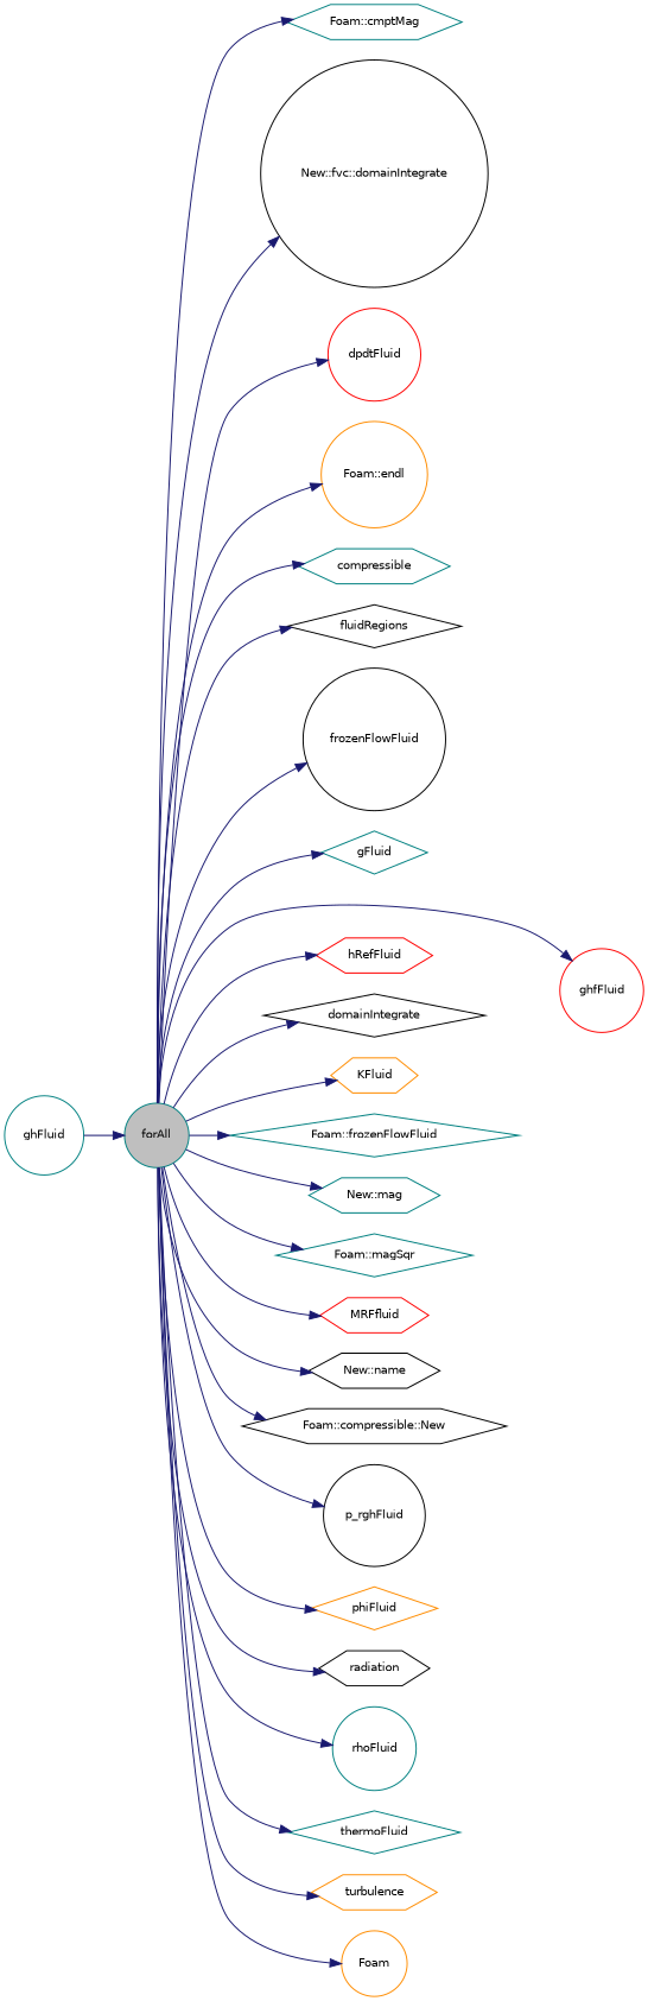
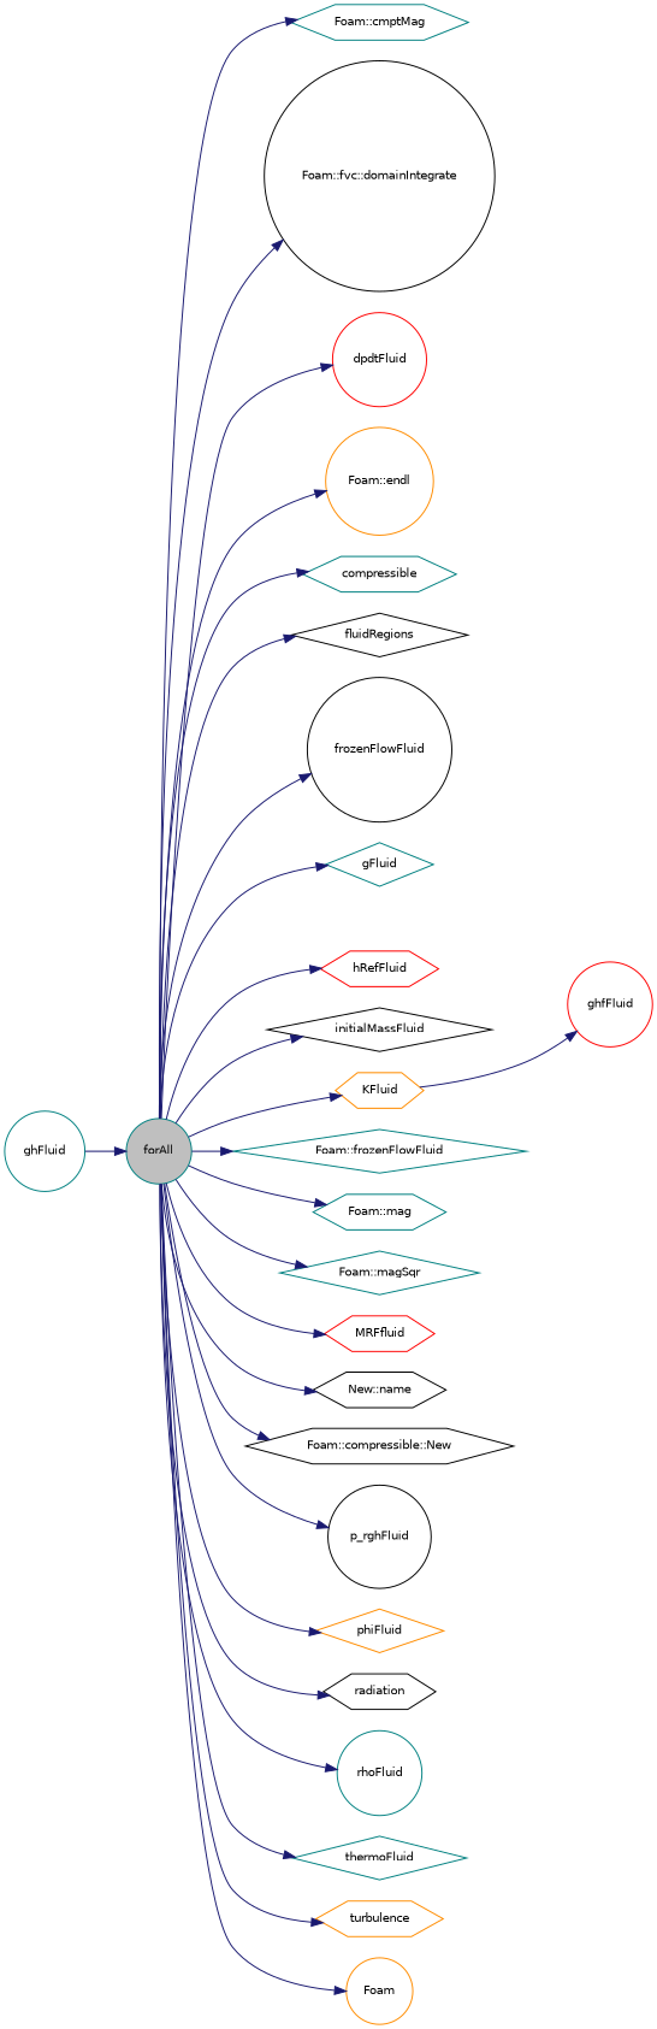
  digraph {
    rankdir=LR
    node [color=teal fontname=Helvetica fontsize=10 shape=circle]
    edge [color=midnightblue fontname=Helvetica fontsize=10 labelfontname=Helvetica labelfontsize=10 style=solid]
    n1 [fillcolor=grey75 fontcolor=black height=0.2 label=forAll style=filled width=0.4]
    n2 [height=0.2 label="Foam::cmptMag" shape=hexagon width=0.4]
-   n3 [color=black height=0.2 label="New::fvc::domainIntegrate" width=0.4]
+   n3 [color=black height=0.2 label="Foam::fvc::domainIntegrate" width=0.4]
    n4 [color=red height=0.2 label=dpdtFluid width=0.4]
    n5 [color=darkorange height=0.2 label="Foam::endl" width=0.4]
    n6 [height=0.2 label=compressible shape=hexagon width=0.4]
    n7 [color=black height=0.2 label=fluidRegions shape=diamond width=0.4]
    n8 [color=black height=0.2 label=frozenFlowFluid width=0.4]
    n9 [height=0.2 label=gFluid shape=diamond width=0.4]
    n10 [color=red height=0.2 label=ghfFluid width=0.4]
    n11 [color=red height=0.2 label=hRefFluid shape=hexagon width=0.4]
-   n12 [color=black height=0.2 label=domainIntegrate shape=diamond width=0.4]
+   n12 [color=black height=0.2 label=initialMassFluid shape=diamond width=0.4]
    n13 [color=darkorange height=0.2 label=KFluid shape=hexagon width=0.4]
    n14 [height=0.2 label="Foam::frozenFlowFluid" shape=diamond width=0.4]
-   n15 [height=0.2 label="New::mag" shape=hexagon width=0.4]
+   n15 [height=0.2 label="Foam::mag" shape=hexagon width=0.4]
    n16 [height=0.2 label="Foam::magSqr" shape=diamond width=0.4]
    n17 [color=red height=0.2 label=MRFfluid shape=hexagon width=0.4]
    n18 [color=black height=0.2 label="New::name" shape=hexagon width=0.4]
    n19 [color=black height=0.2 label="Foam::compressible::New" shape=hexagon width=0.4]
    n20 [color=black height=0.2 label=p_rghFluid width=0.4]
    n21 [color=darkorange height=0.2 label=phiFluid shape=diamond width=0.4]
    n22 [color=black height=0.2 label=radiation shape=hexagon width=0.4]
    n23 [height=0.2 label=rhoFluid width=0.4]
    n24 [height=0.2 label=thermoFluid shape=diamond width=0.4]
    n25 [color=darkorange height=0.2 label=turbulence shape=hexagon width=0.4]
    n26 [color=darkorange height=0.2 label=Foam width=0.4]
    n27 [height=0.2 label=ghFluid width=0.4]
    n1 -> n2
    n1 -> n3
    n1 -> n4
    n1 -> n5
    n1 -> n6
    n1 -> n7
    n1 -> n8
    n1 -> n9
-   n1 -> n10
+   n13 -> n10
    n1 -> n11
    n1 -> n12
    n1 -> n13
    n1 -> n14
    n1 -> n15
    n1 -> n16
    n1 -> n17
    n1 -> n18
    n1 -> n19
    n1 -> n20
    n1 -> n21
    n1 -> n22
    n1 -> n23
    n1 -> n24
    n1 -> n25
    n1 -> n26
    n27 -> n1
  }
